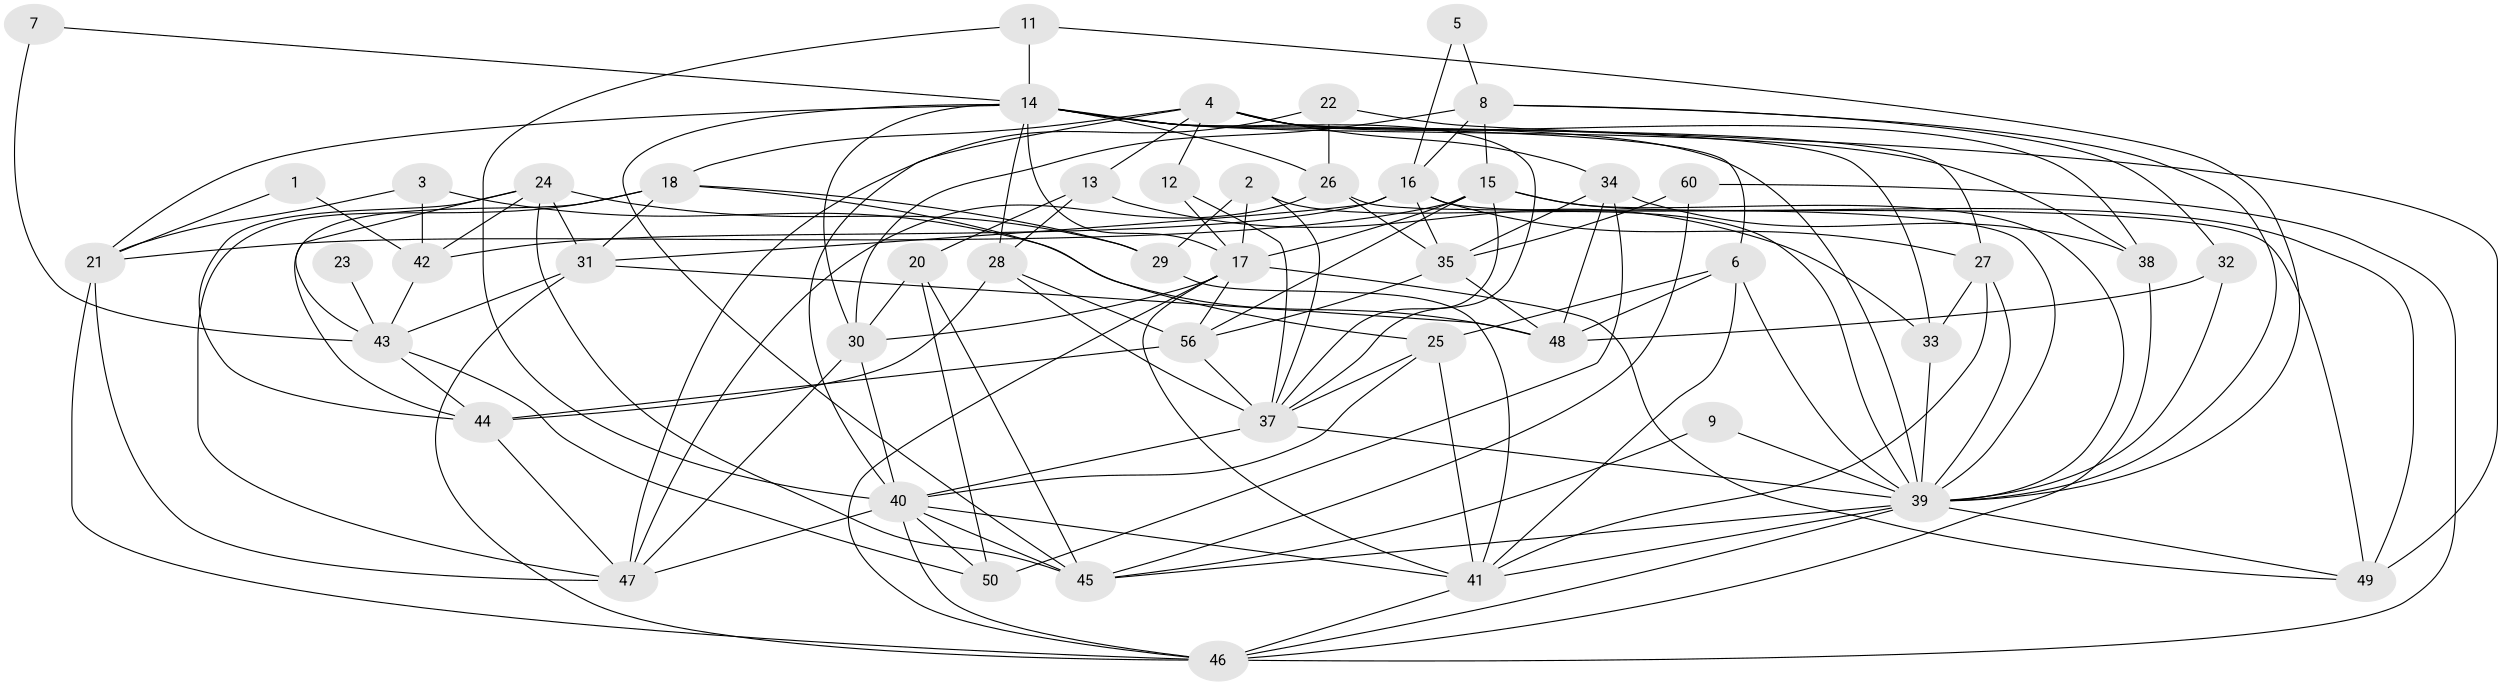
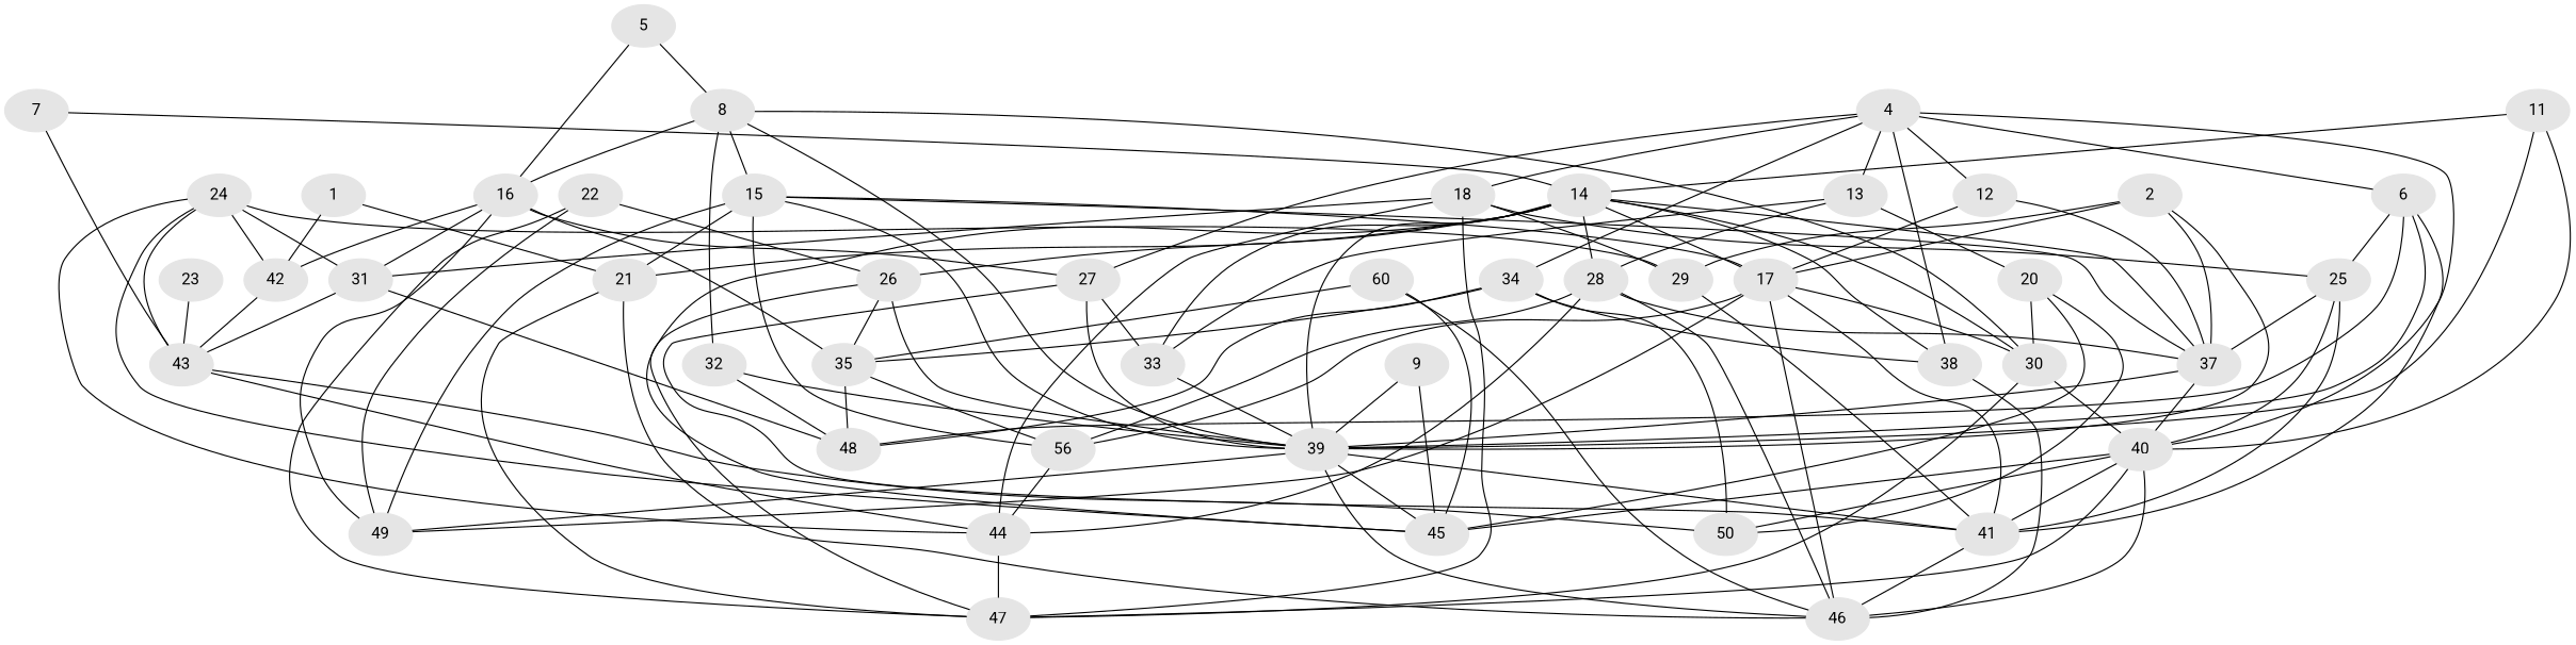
  graph {
    fontname=Roboto
    node [color=gray90 fontname=Roboto style=filled]
    edge [fontname=Roboto weight=1.0]
    1
    21
    42
    46
    47
    43
    2
    17
    29
    37
    39
    41
    30
    n14 [label=56]
    49
    40
    45
-   3
    48
    4
    6
    12
    13
    18
    27
    34
    38
    25
    20
    33
    28
    31
    44
    35
    50
    5
    8
    16
    15
    32
    7
    14
    26
    9
    n45 [label=60]
    11
    22
    23
    24
    1 -- 21
    1 -- 42
    21 -- 46
    21 -- 47
    42 -- 43
    43 -- 44
    43 -- 50
    2 -- 17
    2 -- 29
    2 -- 37
    2 -- 39
    17 -- 46
    17 -- 41
    17 -- 30
    17 -- n14
    17 -- 49
    29 -- 41
    37 -- 39
    37 -- 40
    39 -- 46
    39 -- 41
    39 -- 49
    39 -- 45
    41 -- 46
    30 -- 47
    30 -- 40
-   n14 -- 37
    n14 -- 44
    40 -- 46
    40 -- 47
    40 -- 41
    40 -- 45
    40 -- 50
-   3 -- 21
-   3 -- 42
-   3 -- 48
    4 -- 40
    4 -- 6
    4 -- 12
    4 -- 13
    4 -- 18
    4 -- 27
    4 -- 34
    4 -- 38
    6 -- 39
    6 -- 41
    6 -- 48
    6 -- 25
    12 -- 17
    12 -- 37
    13 -- 20
    13 -- 33
    13 -- 28
    18 -- 47
    18 -- 29
    18 -- 25
    18 -- 31
    18 -- 44
    27 -- 39
    27 -- 41
    27 -- 33
    34 -- 48
    34 -- 38
    34 -- 35
    34 -- 50
    38 -- 46
    25 -- 37
    25 -- 41
    25 -- 40
    20 -- 30
    20 -- 45
    20 -- 50
    33 -- 39
-   31 -- 46
+   28 -- 46
    28 -- 37
    28 -- n14
    28 -- 44
    31 -- 43
    31 -- 48
    44 -- 47
    35 -- n14
    35 -- 48
    5 -- 8
    5 -- 16
    8 -- 39
    8 -- 30
    8 -- 16
    8 -- 15
    8 -- 32
    16 -- 42
    16 -- 49
    16 -- 27
    16 -- 31
    16 -- 35
    15 -- 21
    15 -- 17
    15 -- 37
    15 -- 39
    15 -- n14
    15 -- 49
    32 -- 39
    32 -- 48
    7 -- 43 [weight=2.0]
    7 -- 14
    14 -- 21
    14 -- 17
    14 -- 37
    14 -- 39
    14 -- 30
    14 -- 45
    14 -- 38
    14 -- 33
    14 -- 28
    14 -- 26
    26 -- 47
    26 -- 39
    26 -- 35
    9 -- 39
    9 -- 45
    n45 -- 46
    n45 -- 45
    n45 -- 35
    11 -- 39
    11 -- 40
    11 -- 14
    22 -- 47
    22 -- 49
    22 -- 26
    23 -- 43
    24 -- 42
    24 -- 43
    24 -- 29
    24 -- 45
    24 -- 31
    24 -- 44
  }
